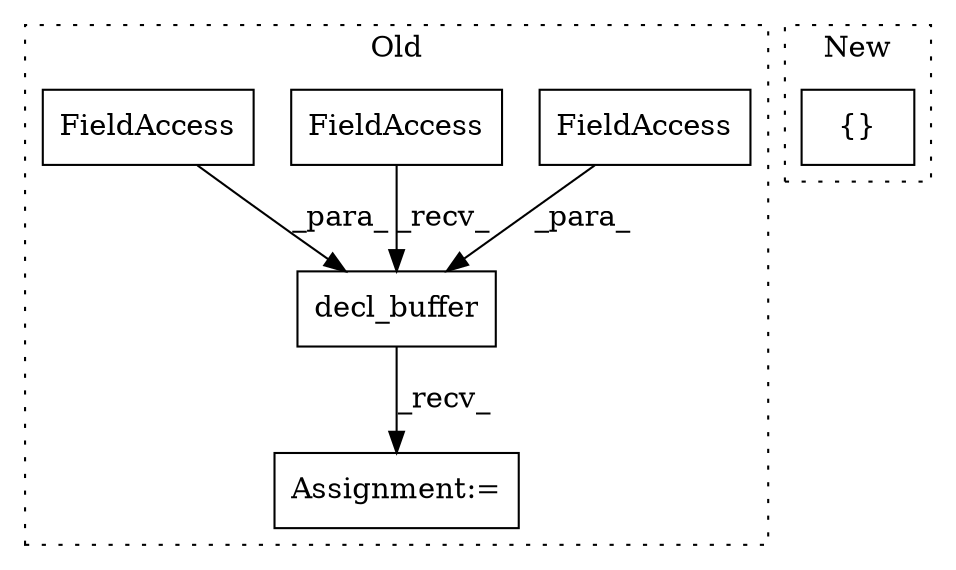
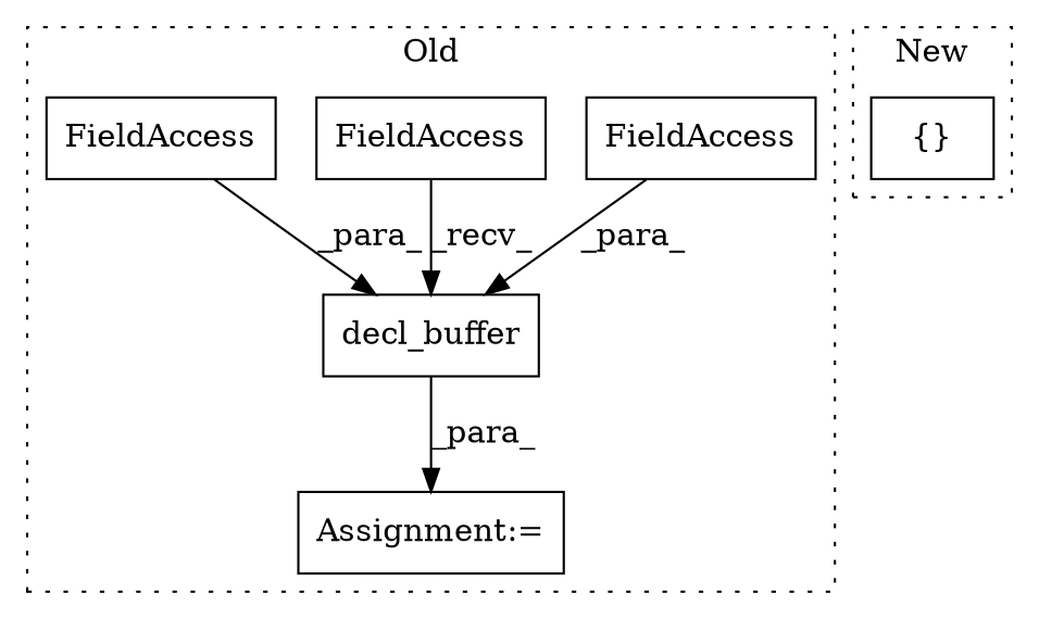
  digraph {
    node [a=22 l=7 shape=box]
    n1 [a=32 l="12,1" label=decl_buffer s="14133,14164"]
    n2 [label=FieldAccess s=14153]
    n3 [label=FieldAccess s=14125]
    n4 [label=FieldAccess s=14145]
    n5 [a=7 l=1 label="Assignment:=" s=14322]
    n6 [a=4 l="1,1" label="{}" s="13793,13801"]
    subgraph cluster_1 {
      label=Old
      style=dotted
      n1
      n2
      n3
      n4
      n5
    }
    subgraph cluster_2 {
      label=New
      style=dotted
      n6
    }
-   n1 -> n5 [label=_recv_]
+   n1 -> n5 [label=_para_]
    n2 -> n1 [label=_para_]
    n3 -> n1 [label=_recv_]
    n4 -> n1 [label=_para_]
  }
